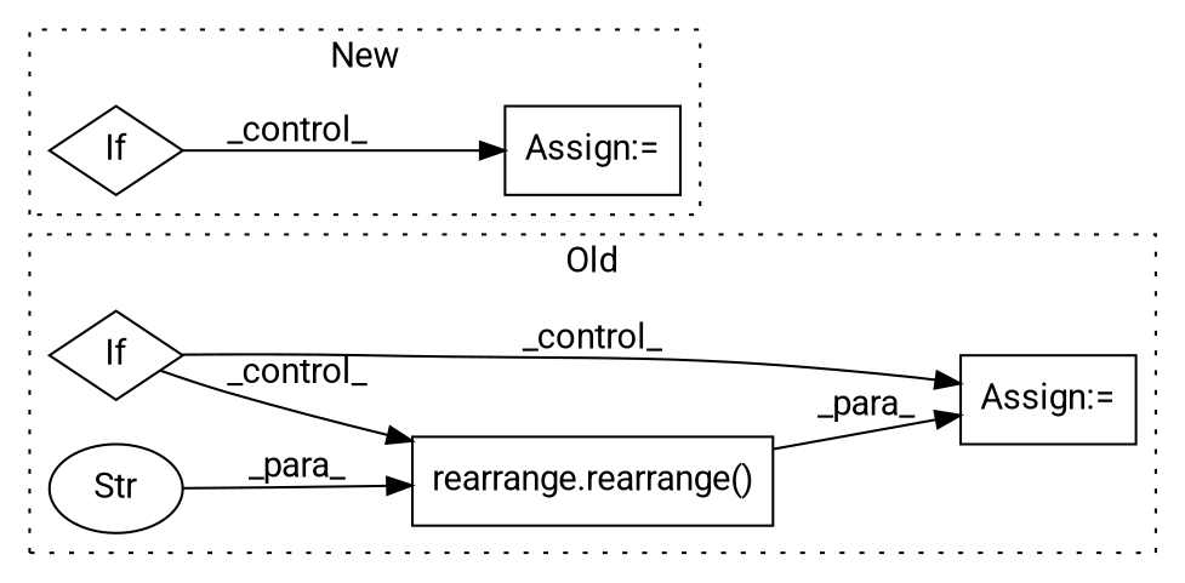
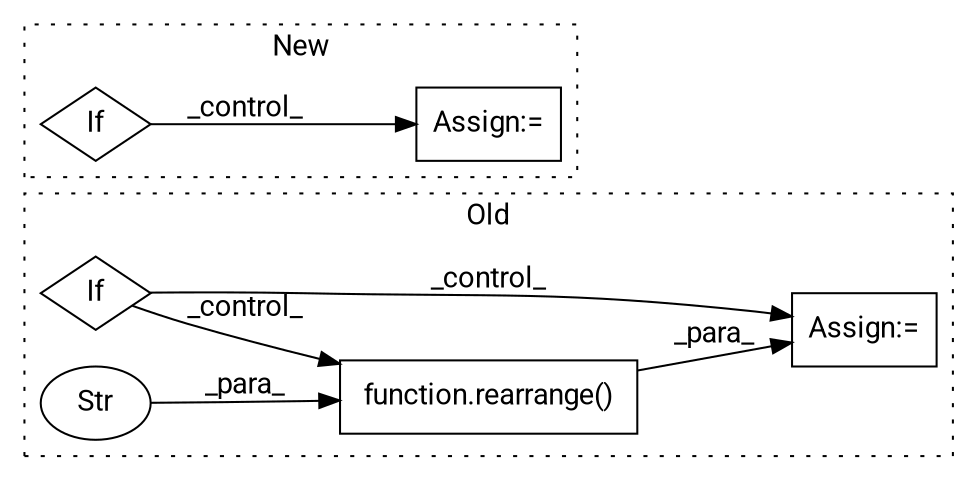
  digraph {
    fontname=Roboto
    rankdir=LR
    node [a=96 fontname=Roboto l="3,14" shape=box]
    edge [fontname=Roboto]
-   n1 [a=75 l="10,1" label="rearrange.rearrange()" s="4603,4643"]
+   n1 [a=75 l="10,1" label="function.rearrange()" s="4603,4643"]
    n2 [label=If s="4448,4506" shape=diamond]
    n3 [a=66 l=14 label=Str s=4629 shape=ellipse]
    n4 [a=68 l=3 label="Assign:=" s=4600]
    n5 [label=If s="14130,14151" shape=diamond]
    n6 [a=68 l=4 label="Assign:=" s=14206]
    subgraph cluster_1 {
      label=Old
      style=dotted
      n1
      n2
      n3
      n4
    }
    subgraph cluster_2 {
      label=New
      style=dotted
      n5
      n6
    }
    n1 -> n4 [label=_para_]
    n2 -> n1 [label=_control_]
    n2 -> n4 [label=_control_]
    n3 -> n1 [label=_para_]
    n5 -> n6 [label=_control_]
  }
